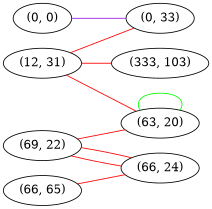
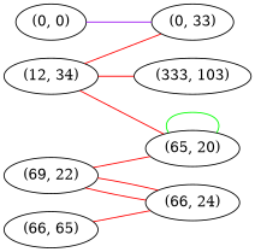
  graph {
    rankdir=LR
    edge [color=red weight=1]
    n1 [label="(0, 33)"]
-   "(12, 34)" [label="(12, 31)"]
+   "(12, 34)"
    n3 [label="(333, 103)"]
-   "(65, 20)" [label="(63, 20)"]
+   "(65, 20)"
    "(0, 0)"
    n6 [label="(69, 22)"]
    "(66, 24)"
    "(66, 65)"
    "(12, 34)" -- n1
    "(12, 34)" -- n3
    "(12, 34)" -- "(65, 20)"
    "(65, 20)" -- "(65, 20)" [color=green weight=2]
    "(0, 0)" -- n1 [color=purple weight=4]
    n6 -- "(65, 20)"
    n6 -- "(66, 24)"
    n6 -- "(66, 24)"
    "(66, 65)" -- "(66, 24)"
  }
